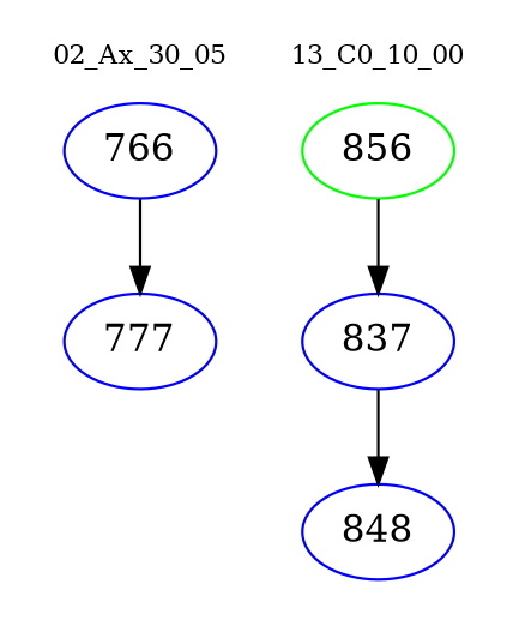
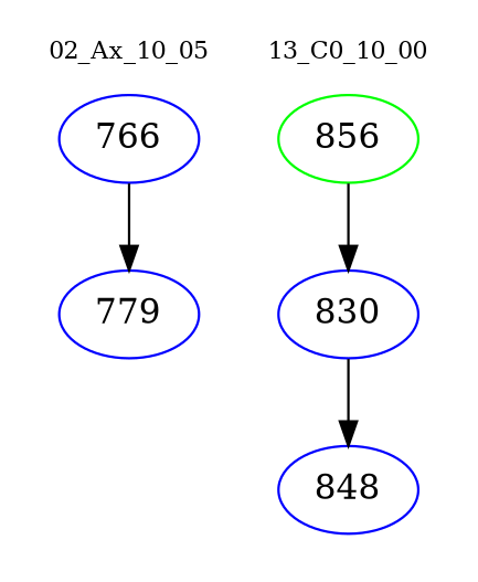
  digraph {
    node [color=blue]
    edge [color=black]
    n1 [label=766]
-   n2 [label=777]
+   n2 [label=779]
    n3 [color=green label=856]
-   n4 [label=837]
+   n4 [label=830]
    n5 [label=848]
    subgraph cluster_1 {
      color=white
      fontsize=10
-     label="02_Ax_30_05"
+     label="02_Ax_10_05"
      n1
      n2
    }
    subgraph cluster_2 {
      color=white
      fontsize=10
      label="13_C0_10_00"
      n3
      n4
      n5
    }
    n1 -> n2
    n3 -> n4
    n4 -> n5
  }
